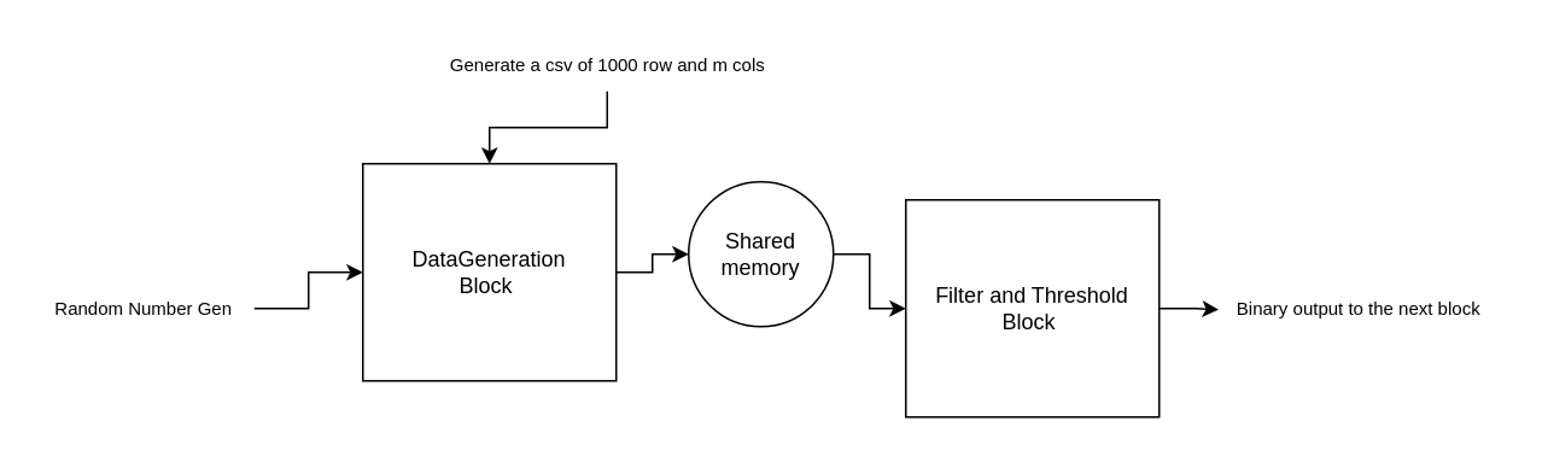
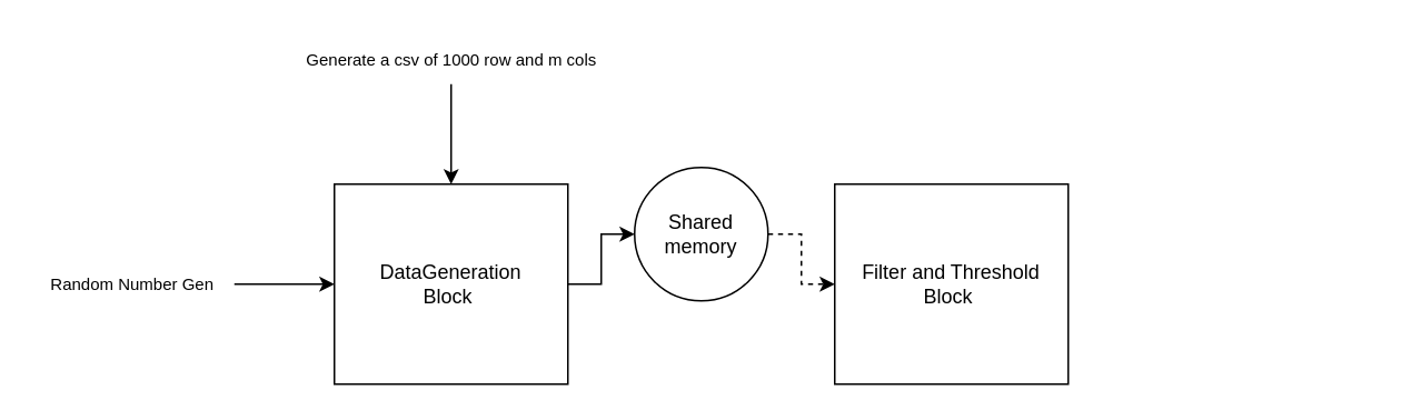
  <mxCell id="0" />
  <mxCell id="1" parent="0" />
  <mxCell id="2" style="edgeStyle=orthogonalEdgeStyle;rounded=0;orthogonalLoop=1;jettySize=auto;html=1;exitX=1;exitY=0.5;exitDx=0;exitDy=0;entryX=0;entryY=0.5;entryDx=0;entryDy=0;" edge="1" parent="1" source="3" target="6"><mxGeometry relative="1" as="geometry" /></mxCell>
- <mxCell id="3" value="DataGeneration&lt;div&gt;Block&amp;nbsp;&lt;/div&gt;" style="rounded=0;whiteSpace=wrap;html=1;" vertex="1" parent="1"><mxGeometry x="200" y="90" width="140" height="120" as="geometry" /></mxCell>
+ <mxCell id="3" value="DataGeneration&lt;div&gt;Block&amp;nbsp;&lt;/div&gt;" style="rounded=0;whiteSpace=wrap;html=1;" vertex="1" parent="1"><mxGeometry x="200" y="110" width="140" height="120" as="geometry" /></mxCell>
  <mxCell id="4" value="Filter and Threshold Block&amp;nbsp;" style="rounded=0;whiteSpace=wrap;html=1;" vertex="1" parent="1"><mxGeometry x="500" y="110" width="140" height="120" as="geometry" /></mxCell>
- <mxCell id="5" style="edgeStyle=orthogonalEdgeStyle;rounded=0;orthogonalLoop=1;jettySize=auto;html=1;exitX=1;exitY=0.5;exitDx=0;exitDy=0;entryX=0;entryY=0.5;entryDx=0;entryDy=0;" edge="1" parent="1" source="6" target="4"><mxGeometry relative="1" as="geometry" /></mxCell>
+ <mxCell id="5" style="edgeStyle=orthogonalEdgeStyle;rounded=0;orthogonalLoop=1;jettySize=auto;html=1;exitX=1;exitY=0.5;exitDx=0;exitDy=0;entryX=0;entryY=0.5;entryDx=0;entryDy=0;dashed=1;" edge="1" parent="1" source="6" target="4"><mxGeometry relative="1" as="geometry" /></mxCell>
  <mxCell id="6" value="Shared memory" style="ellipse;whiteSpace=wrap;html=1;aspect=fixed;" vertex="1" parent="1"><mxGeometry x="380" y="100" width="80" height="80" as="geometry" /></mxCell>
  <mxCell id="7" style="edgeStyle=orthogonalEdgeStyle;rounded=0;orthogonalLoop=1;jettySize=auto;html=1;entryX=0.5;entryY=0;entryDx=0;entryDy=0;" edge="1" parent="1" source="8" target="3"><mxGeometry relative="1" as="geometry" /></mxCell>
- <mxCell id="8" value="&lt;font style=&quot;font-size: 10px;&quot;&gt;Generate a csv of 1000 row and m cols&lt;/font&gt;" style="text;html=1;align=center;verticalAlign=middle;resizable=0;points=[];autosize=1;strokeColor=none;fillColor=none;" vertex="1" parent="1"><mxGeometry x="235" y="20" width="200" height="30" as="geometry" /></mxCell>
+ <mxCell id="8" value="&lt;font style=&quot;font-size: 10px;&quot;&gt;Generate a csv of 1000 row and m cols&lt;/font&gt;" style="text;html=1;align=center;verticalAlign=middle;resizable=0;points=[];autosize=1;strokeColor=none;fillColor=none;" vertex="1" parent="1"><mxGeometry x="170" y="20" width="200" height="30" as="geometry" /></mxCell>
  <mxCell id="9" style="edgeStyle=orthogonalEdgeStyle;rounded=0;orthogonalLoop=1;jettySize=auto;html=1;" edge="1" parent="1" source="10" target="3"><mxGeometry relative="1" as="geometry" /></mxCell>
  <mxCell id="10" value="&lt;font style=&quot;font-size: 10px;&quot;&gt;Random Number Gen&amp;nbsp;&lt;/font&gt;" style="text;html=1;align=center;verticalAlign=middle;resizable=0;points=[];autosize=1;strokeColor=none;fillColor=none;" vertex="1" parent="1"><mxGeometry x="20" y="155" width="120" height="30" as="geometry" /></mxCell>
- <mxCell id="11" value="&lt;font style=&quot;font-size: 10px;&quot;&gt;Binary output to the next block&lt;/font&gt;" style="text;html=1;align=center;verticalAlign=middle;resizable=0;points=[];autosize=1;strokeColor=none;fillColor=none;" vertex="1" parent="1"><mxGeometry x="670" y="155" width="160" height="30" as="geometry" /></mxCell>
- <mxCell id="12" style="edgeStyle=orthogonalEdgeStyle;rounded=0;orthogonalLoop=1;jettySize=auto;html=1;entryX=0.018;entryY=0.522;entryDx=0;entryDy=0;entryPerimeter=0;" edge="1" parent="1" source="4" target="11"><mxGeometry relative="1" as="geometry" /></mxCell>
